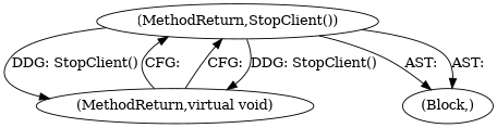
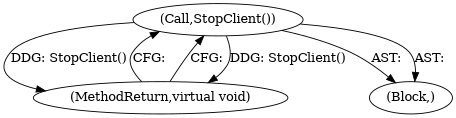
  digraph {
    n1 [label="(Block,)"]
    n2 [label="(MethodReturn,virtual void)"]
-   n3 [label="(MethodReturn,StopClient())"]
+   n3 [label="(Call,StopClient())"]
    n2 -> n3 [label="CFG: "]
    n2 -> n3 [label="CFG: "]
    n3 -> n1 [label="AST: "]
    n3 -> n1 [label="AST: "]
    n3 -> n2 [label="DDG: StopClient()"]
    n3 -> n2 [label="DDG: StopClient()"]
  }
